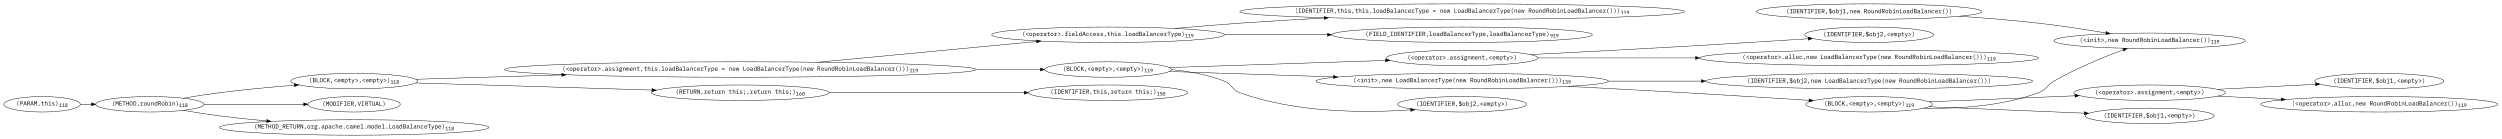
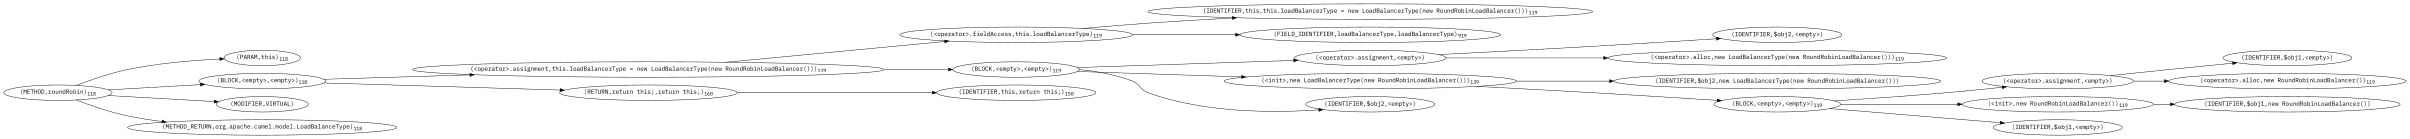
  digraph {
    fontname="IBM Plex Mono"
    rankdir=LR
    node [fontname="IBM Plex Mono"]
    edge [fontname="IBM Plex Mono"]
    n1 [label=<(METHOD,roundRobin)<SUB>118</SUB>>]
    n2 [label=<(PARAM,this)<SUB>118</SUB>>]
    n3 [label=<(BLOCK,&lt;empty&gt;,&lt;empty&gt;)<SUB>118</SUB>>]
    n4 [label=<(MODIFIER,VIRTUAL)>]
    n5 [label=<(METHOD_RETURN,org.apache.camel.model.LoadBalanceType)<SUB>118</SUB>>]
    n6 [label=<(&lt;operator&gt;.assignment,this.loadBalancerType = new LoadBalancerType(new RoundRobinLoadBalancer()))<SUB>119</SUB>>]
    n7 [label=<(RETURN,return this;,return this;)<SUB>160</SUB>>]
    n8 [label=<(&lt;operator&gt;.fieldAccess,this.loadBalancerType)<SUB>119</SUB>>]
    n9 [label=<(BLOCK,&lt;empty&gt;,&lt;empty&gt;)<SUB>119</SUB>>]
    n10 [label=<(IDENTIFIER,this,return this;)<SUB>150</SUB>>]
    n11 [label=<(IDENTIFIER,this,this.loadBalancerType = new LoadBalancerType(new RoundRobinLoadBalancer()))<SUB>119</SUB>>]
    n12 [label=<(FIELD_IDENTIFIER,loadBalancerType,loadBalancerType)<SUB>919</SUB>>]
    n13 [label=<(&lt;operator&gt;.assignment,&lt;empty&gt;)>]
    n14 [label=<(&lt;init&gt;,new LoadBalancerType(new RoundRobinLoadBalancer()))<SUB>139</SUB>>]
    n15 [label=<(IDENTIFIER,$obj2,&lt;empty&gt;)>]
    n16 [label=<(IDENTIFIER,$obj2,&lt;empty&gt;)>]
    n17 [label=<(&lt;operator&gt;.alloc,new LoadBalancerType(new RoundRobinLoadBalancer()))<SUB>119</SUB>>]
    n18 [label=<(IDENTIFIER,$obj2,new LoadBalancerType(new RoundRobinLoadBalancer()))>]
    n19 [label=<(BLOCK,&lt;empty&gt;,&lt;empty&gt;)<SUB>119</SUB>>]
    n20 [label=<(&lt;operator&gt;.assignment,&lt;empty&gt;)>]
    n21 [label=<(&lt;init&gt;,new RoundRobinLoadBalancer())<SUB>119</SUB>>]
    n22 [label=<(IDENTIFIER,$obj1,&lt;empty&gt;)>]
    n23 [label=<(IDENTIFIER,$obj1,&lt;empty&gt;)>]
    n24 [label=<(&lt;operator&gt;.alloc,new RoundRobinLoadBalancer())<SUB>119</SUB>>]
    n25 [label=<(IDENTIFIER,$obj1,new RoundRobinLoadBalancer())>]
-   n2 -> n1
+   n1 -> n2
    n1 -> n3
    n1 -> n4
    n1 -> n5
    n3 -> n6
    n3 -> n7
    n6 -> n8
    n6 -> n9
    n7 -> n10
    n8 -> n11
    n8 -> n12
    n9 -> n13
    n9 -> n14
    n9 -> n15
    n13 -> n16
    n13 -> n17
    n14 -> n18
    n14 -> n19
    n19 -> n20
    n19 -> n21
    n19 -> n22
    n20 -> n23
    n20 -> n24
-   n25 -> n21
+   n21 -> n25
  }
